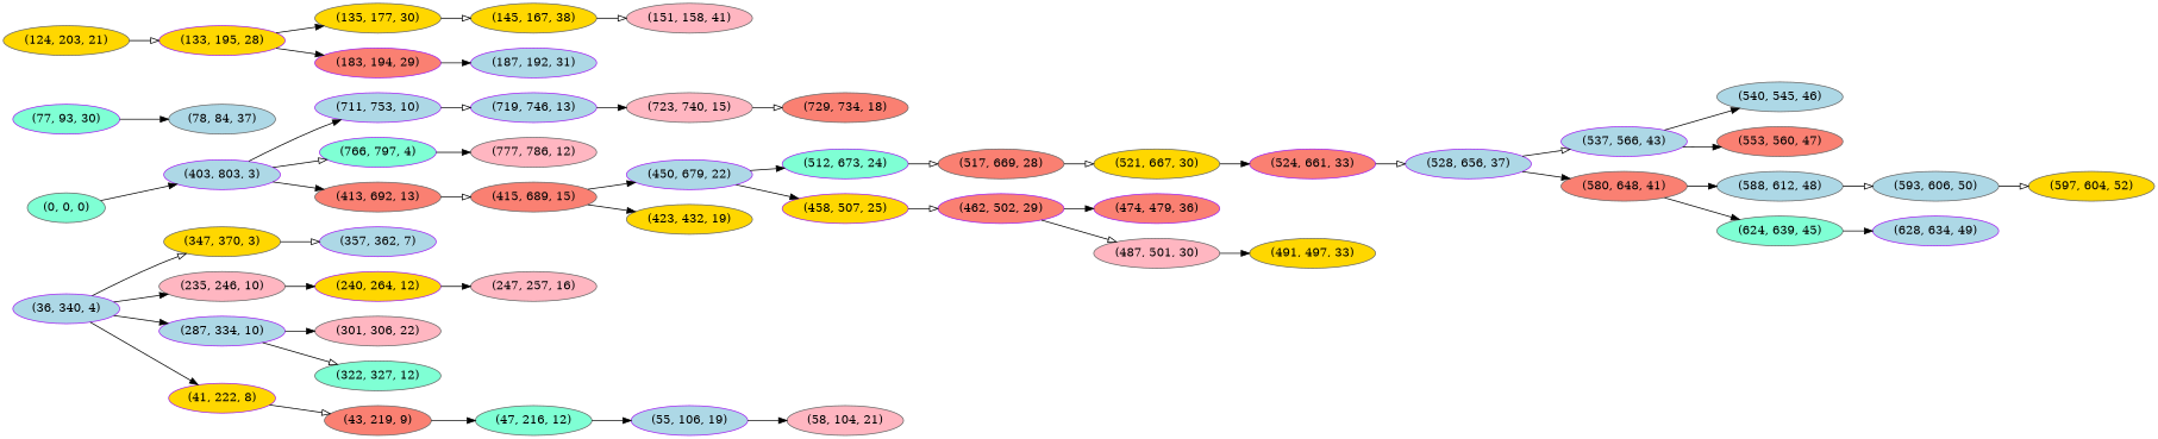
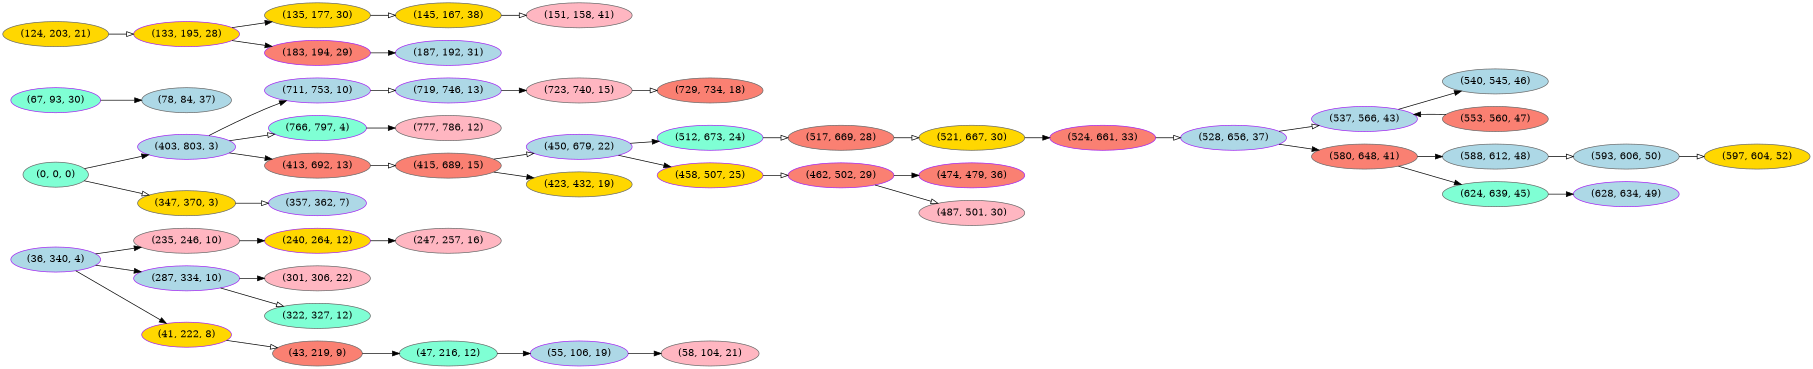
  digraph {
    rankdir=LR
    node [color=gray40 fillcolor=lightblue style=filled]
    edge [arrowhead=normal]
    "(0, 0, 0)" [fillcolor=aquamarine]
    "(347, 370, 3)" [fillcolor=gold]
    "(403, 803, 3)" [color=purple]
    "(357, 362, 7)" [color=purple]
    "(413, 692, 13)" [fillcolor=salmon]
    "(711, 753, 10)" [color=purple]
    "(766, 797, 4)" [color=purple fillcolor=aquamarine]
    "(36, 340, 4)" [color=purple]
    "(41, 222, 8)" [color=purple fillcolor=gold]
    n10 [fillcolor=lightpink label="(235, 246, 10)"]
    "(287, 334, 10)" [color=purple]
    "(43, 219, 9)" [fillcolor=salmon]
    "(240, 264, 12)" [color=purple fillcolor=gold]
    "(301, 306, 22)" [fillcolor=lightpink]
    "(322, 327, 12)" [fillcolor=aquamarine]
    "(47, 216, 12)" [fillcolor=aquamarine]
    "(55, 106, 19)" [color=purple]
    "(58, 104, 21)" [fillcolor=lightpink]
-   "(67, 93, 30)" [color=purple fillcolor=aquamarine label="(77, 93, 30)"]
+   "(67, 93, 30)" [color=purple fillcolor=aquamarine]
    "(78, 84, 37)"
    "(124, 203, 21)" [fillcolor=gold]
    "(133, 195, 28)" [color=purple fillcolor=gold]
    "(135, 177, 30)" [fillcolor=gold]
    "(183, 194, 29)" [color=purple fillcolor=salmon]
    "(145, 167, 38)" [fillcolor=gold]
    "(187, 192, 31)" [color=purple]
    "(151, 158, 41)" [fillcolor=lightpink]
    "(247, 257, 16)" [fillcolor=lightpink]
    "(415, 689, 15)" [fillcolor=salmon]
    "(719, 746, 13)" [color=purple]
    "(777, 786, 12)" [fillcolor=lightpink]
    "(423, 432, 19)" [fillcolor=gold]
    "(450, 679, 22)" [color=purple]
    "(458, 507, 25)" [color=purple fillcolor=gold]
    "(512, 673, 24)" [color=purple fillcolor=aquamarine]
    "(462, 502, 29)" [color=purple fillcolor=salmon]
    "(517, 669, 28)" [fillcolor=salmon]
    "(474, 479, 36)" [color=purple fillcolor=salmon]
    "(487, 501, 30)" [fillcolor=lightpink]
-   "(491, 497, 33)" [fillcolor=gold]
    "(521, 667, 30)" [fillcolor=gold]
    "(524, 661, 33)" [color=purple fillcolor=salmon]
    "(528, 656, 37)" [color=purple]
    "(537, 566, 43)" [color=purple]
    "(580, 648, 41)" [fillcolor=salmon]
    "(540, 545, 46)"
    "(553, 560, 47)" [fillcolor=salmon]
    "(588, 612, 48)"
    "(624, 639, 45)" [fillcolor=aquamarine]
    "(593, 606, 50)"
    "(628, 634, 49)" [color=purple]
    "(597, 604, 52)" [fillcolor=gold]
    "(723, 740, 15)" [fillcolor=lightpink]
    "(729, 734, 18)" [fillcolor=salmon]
-   "(36, 340, 4)" -> "(347, 370, 3)" [arrowhead=onormal]
+   "(0, 0, 0)" -> "(347, 370, 3)" [arrowhead=onormal]
    "(0, 0, 0)" -> "(403, 803, 3)"
    "(347, 370, 3)" -> "(357, 362, 7)" [arrowhead=onormal]
    "(403, 803, 3)" -> "(413, 692, 13)"
    "(403, 803, 3)" -> "(711, 753, 10)"
    "(403, 803, 3)" -> "(766, 797, 4)" [arrowhead=onormal]
    "(413, 692, 13)" -> "(415, 689, 15)" [arrowhead=onormal]
    "(711, 753, 10)" -> "(719, 746, 13)" [arrowhead=onormal]
    "(766, 797, 4)" -> "(777, 786, 12)"
    "(36, 340, 4)" -> "(41, 222, 8)"
    "(36, 340, 4)" -> n10
    "(36, 340, 4)" -> "(287, 334, 10)"
    "(41, 222, 8)" -> "(43, 219, 9)" [arrowhead=onormal]
    n10 -> "(240, 264, 12)"
    "(287, 334, 10)" -> "(301, 306, 22)"
    "(287, 334, 10)" -> "(322, 327, 12)" [arrowhead=onormal]
    "(43, 219, 9)" -> "(47, 216, 12)"
    "(240, 264, 12)" -> "(247, 257, 16)"
    "(47, 216, 12)" -> "(55, 106, 19)"
    "(55, 106, 19)" -> "(58, 104, 21)"
    "(67, 93, 30)" -> "(78, 84, 37)"
    "(124, 203, 21)" -> "(133, 195, 28)" [arrowhead=onormal]
    "(133, 195, 28)" -> "(135, 177, 30)"
    "(133, 195, 28)" -> "(183, 194, 29)"
    "(135, 177, 30)" -> "(145, 167, 38)" [arrowhead=onormal]
    "(183, 194, 29)" -> "(187, 192, 31)"
    "(145, 167, 38)" -> "(151, 158, 41)" [arrowhead=onormal]
    "(415, 689, 15)" -> "(423, 432, 19)"
-   "(415, 689, 15)" -> "(450, 679, 22)"
+   "(415, 689, 15)" -> "(450, 679, 22)" [arrowhead=onormal]
    "(719, 746, 13)" -> "(723, 740, 15)"
    "(450, 679, 22)" -> "(458, 507, 25)"
    "(450, 679, 22)" -> "(512, 673, 24)"
    "(458, 507, 25)" -> "(462, 502, 29)" [arrowhead=onormal]
    "(512, 673, 24)" -> "(517, 669, 28)" [arrowhead=onormal]
    "(462, 502, 29)" -> "(474, 479, 36)"
    "(462, 502, 29)" -> "(487, 501, 30)" [arrowhead=onormal]
    "(517, 669, 28)" -> "(521, 667, 30)" [arrowhead=onormal]
-   "(487, 501, 30)" -> "(491, 497, 33)"
    "(521, 667, 30)" -> "(524, 661, 33)"
    "(524, 661, 33)" -> "(528, 656, 37)" [arrowhead=onormal]
    "(528, 656, 37)" -> "(537, 566, 43)" [arrowhead=onormal]
    "(528, 656, 37)" -> "(580, 648, 41)"
    "(537, 566, 43)" -> "(540, 545, 46)"
-   "(537, 566, 43)" -> "(553, 560, 47)"
+   "(553, 560, 47)" -> "(537, 566, 43)"
    "(580, 648, 41)" -> "(588, 612, 48)"
    "(580, 648, 41)" -> "(624, 639, 45)"
    "(588, 612, 48)" -> "(593, 606, 50)" [arrowhead=onormal]
    "(624, 639, 45)" -> "(628, 634, 49)"
    "(593, 606, 50)" -> "(597, 604, 52)" [arrowhead=onormal]
    "(723, 740, 15)" -> "(729, 734, 18)" [arrowhead=onormal]
  }
